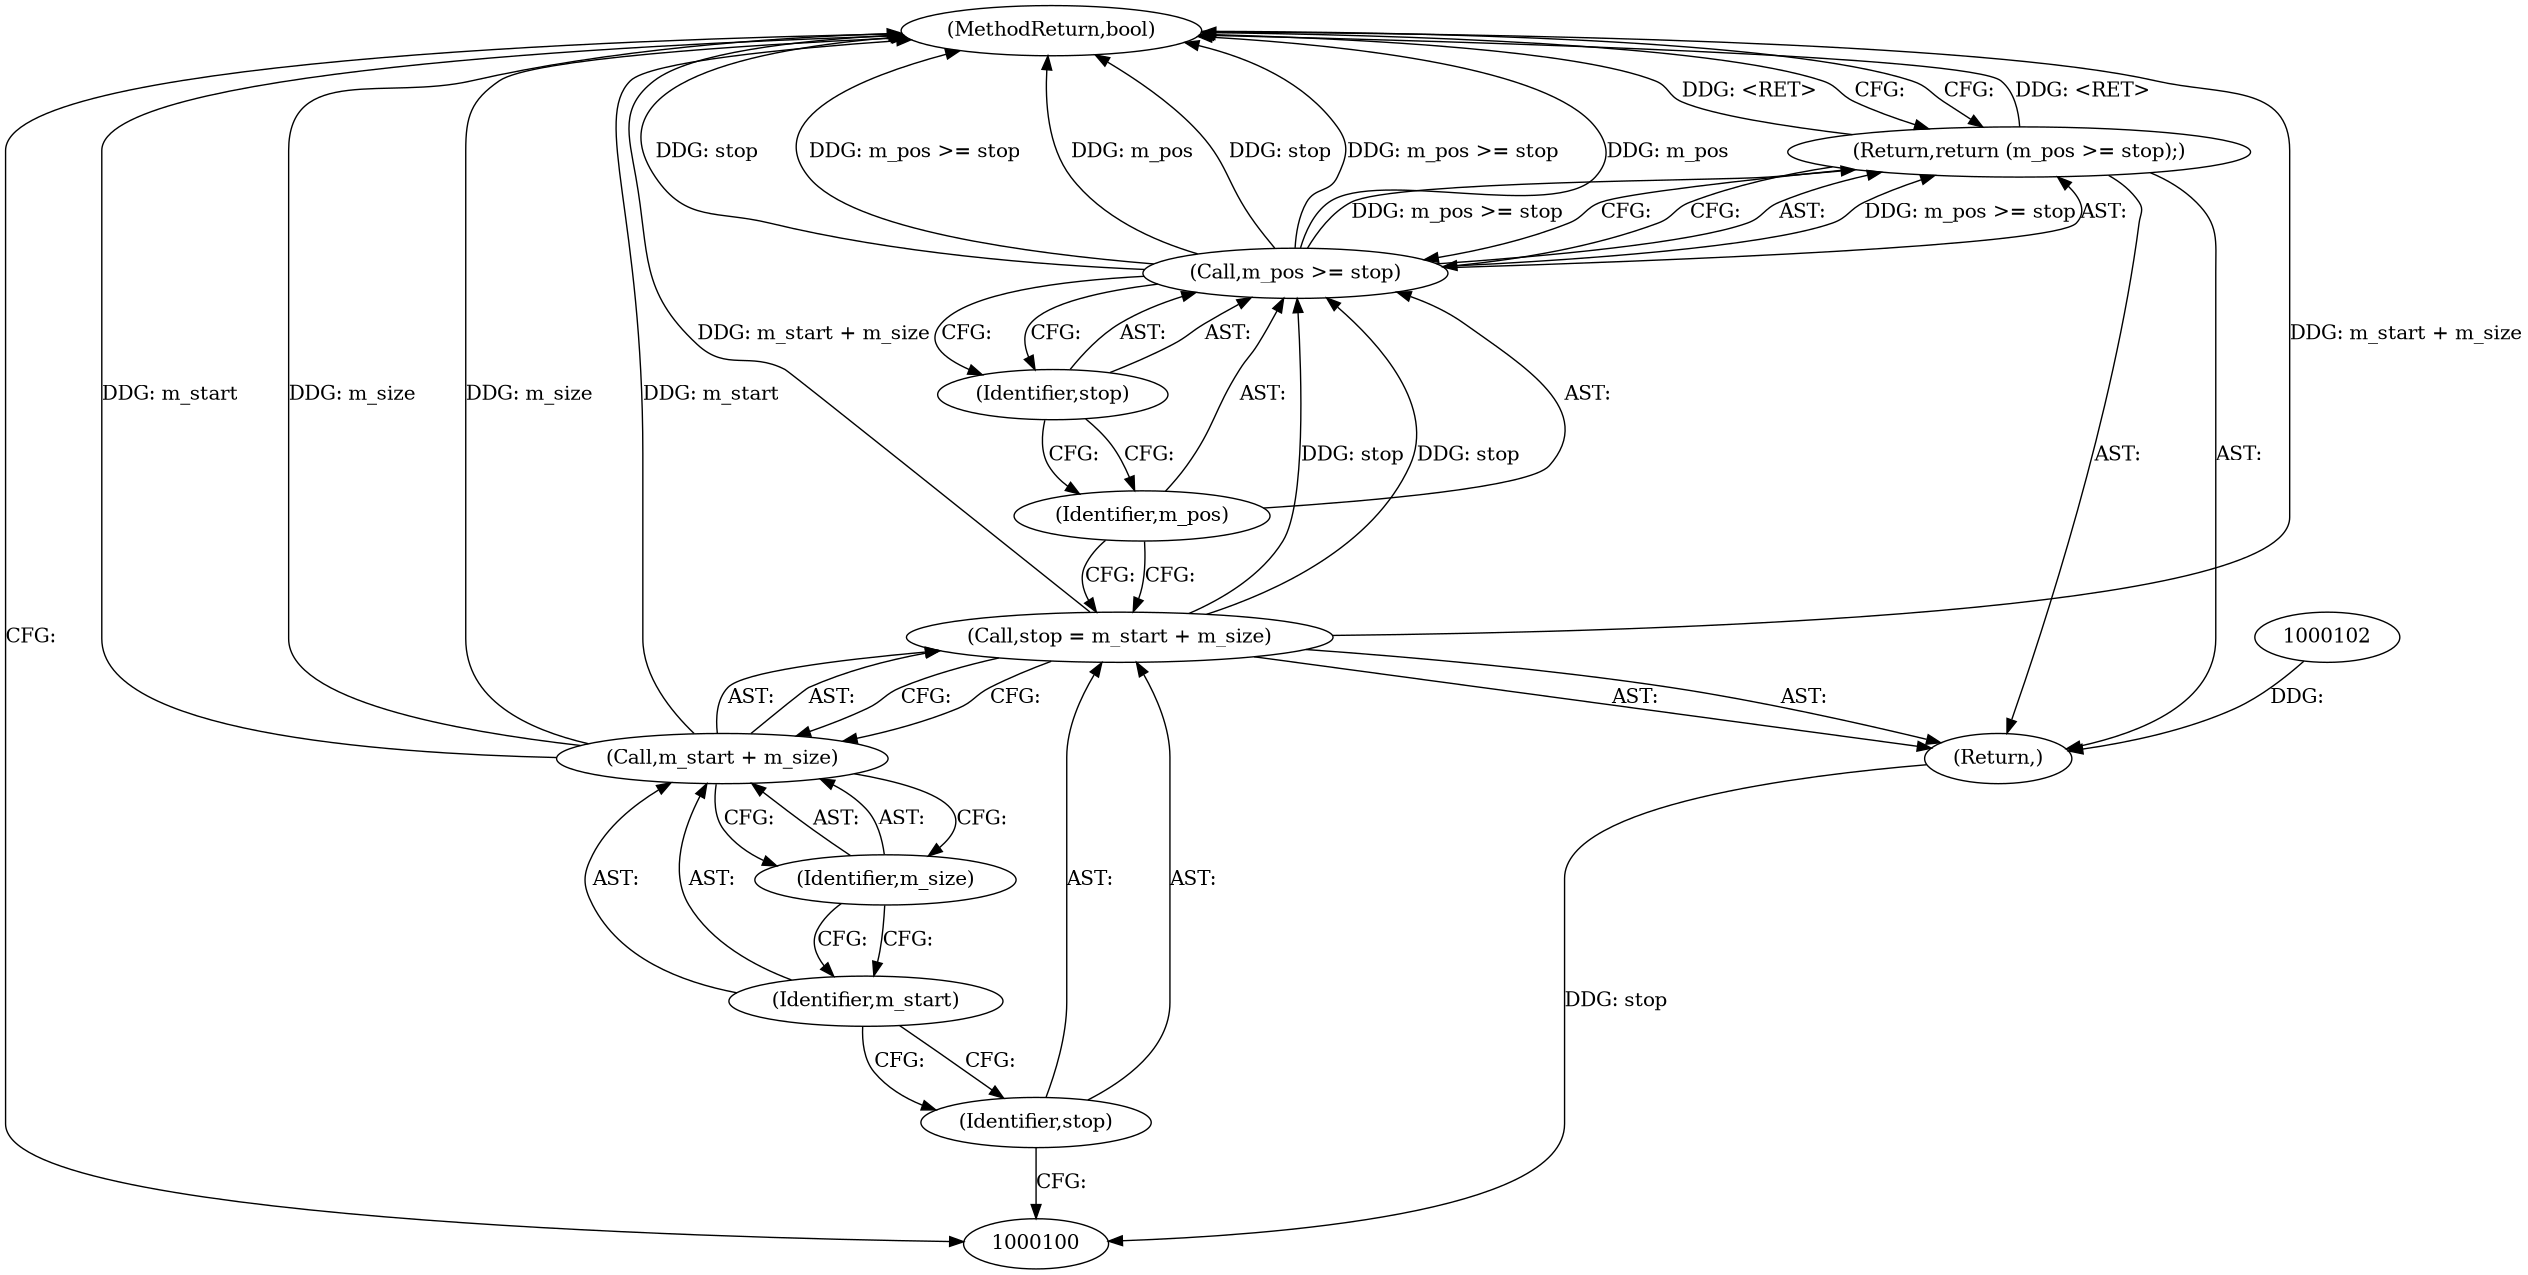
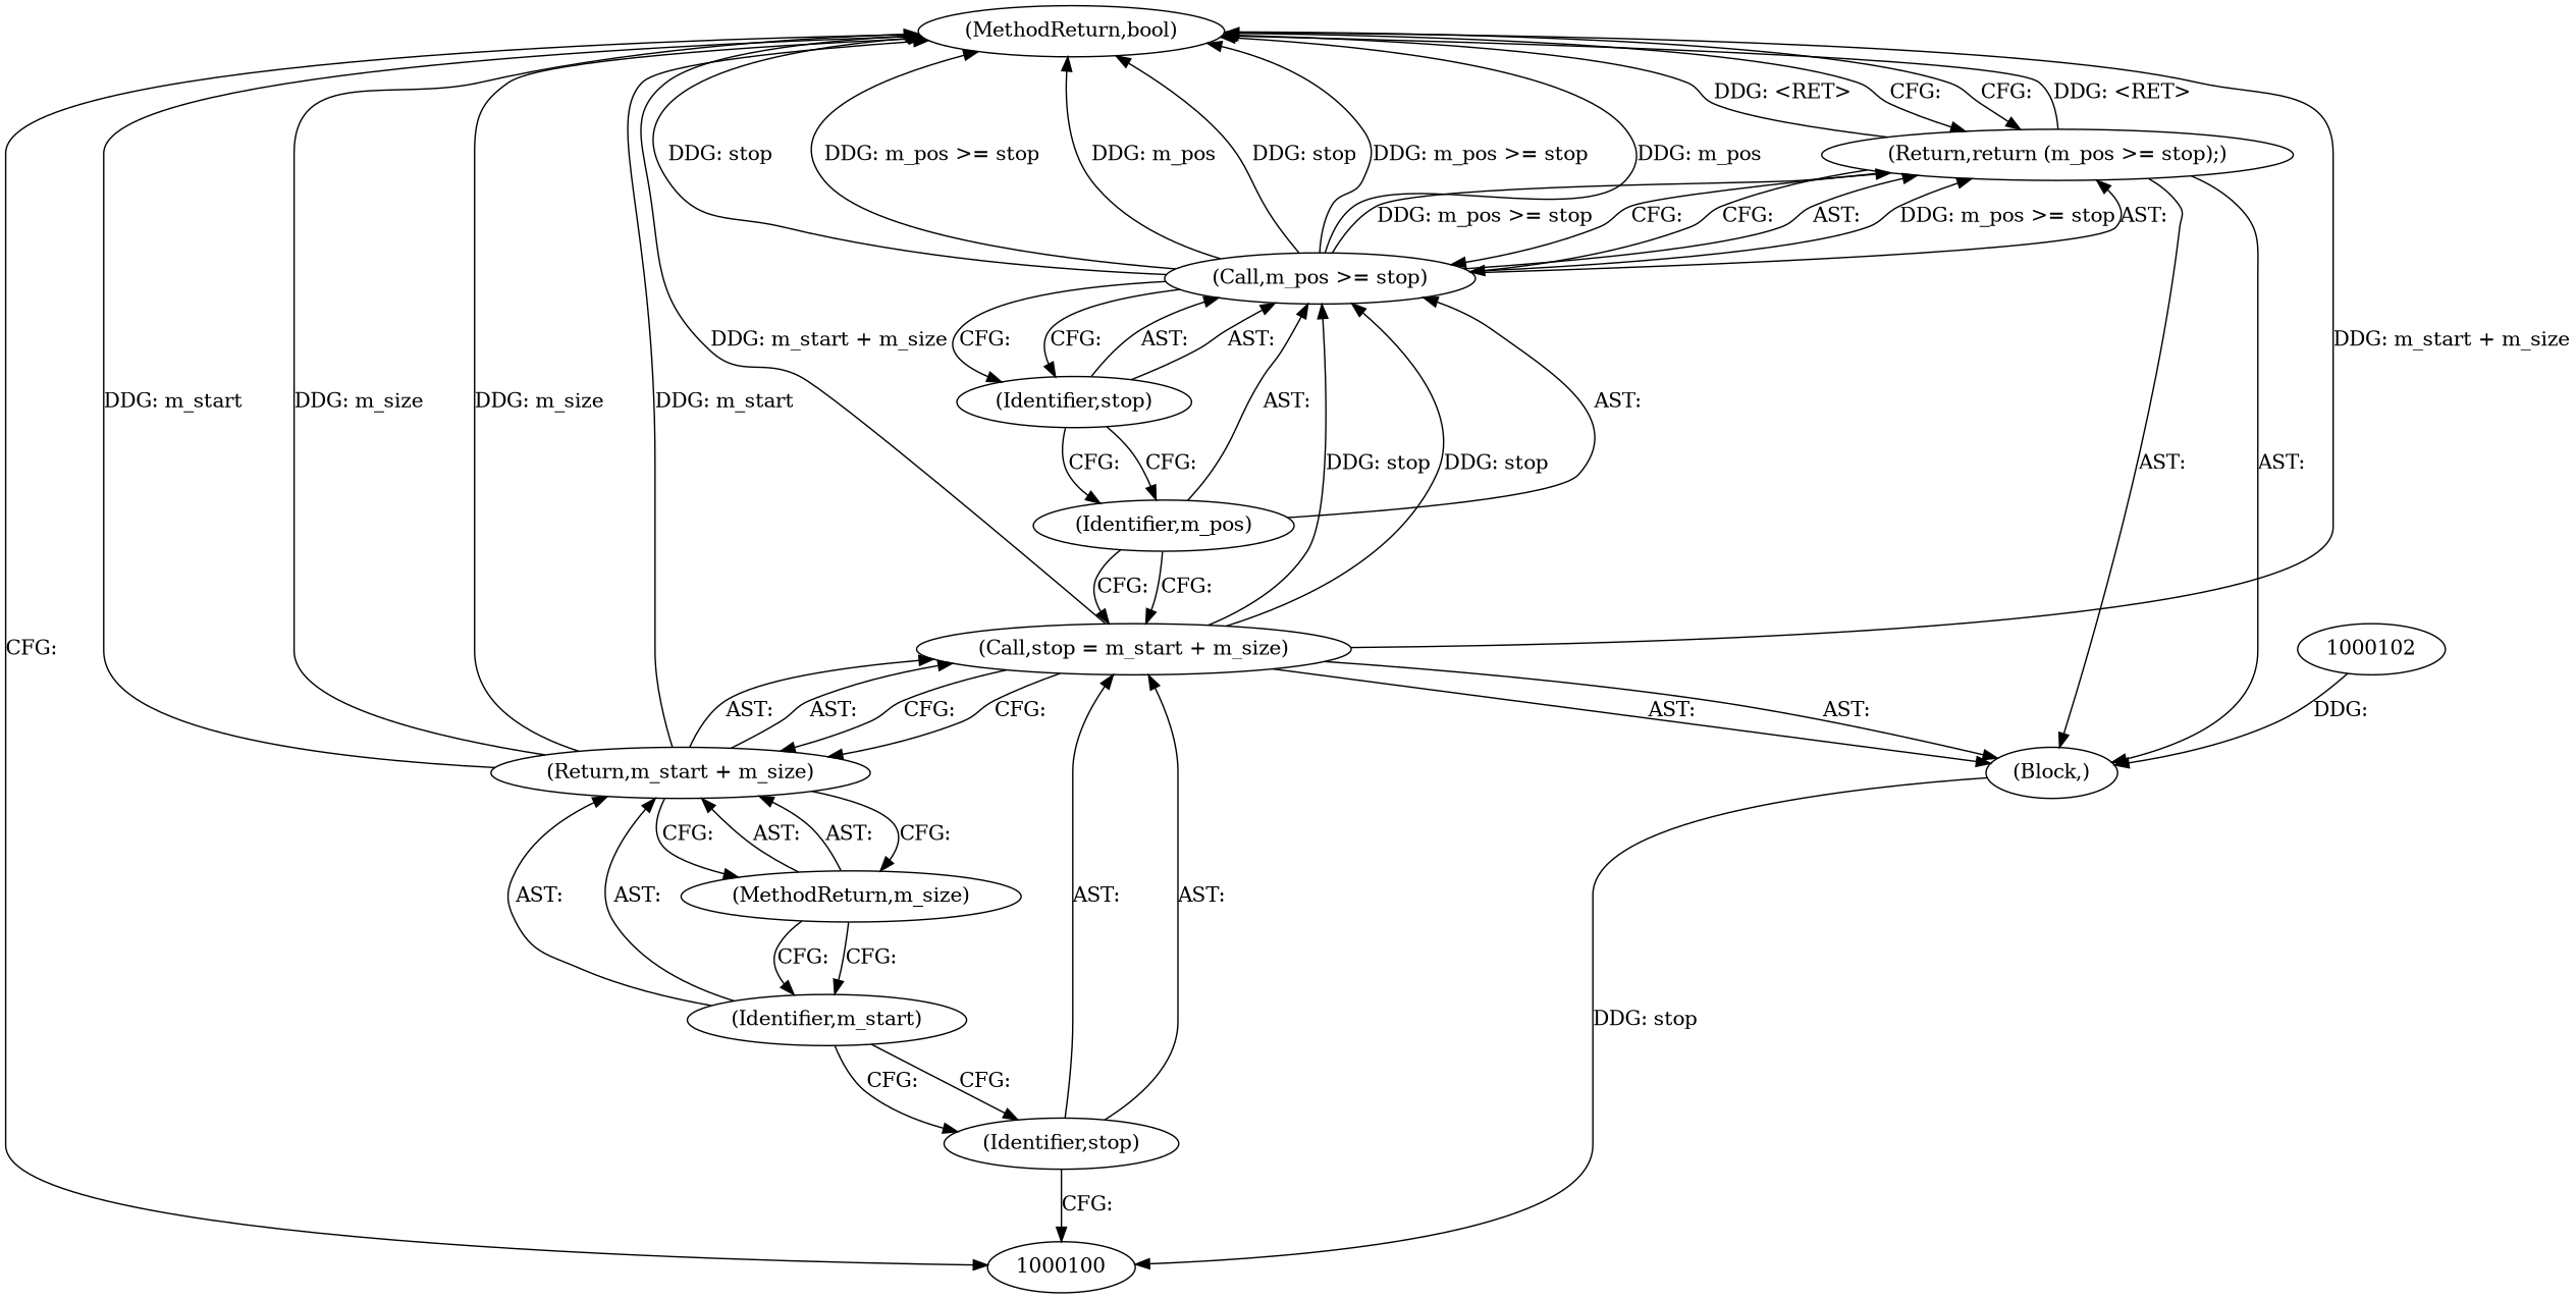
  digraph {
    n1 [label="(MethodReturn,bool)"]
    n2 [label="(Return,return (m_pos >= stop);)"]
    1000100
-   n4 [label="(Return,)"]
+   n4 [label="(Block,)"]
    n5 [label="(Call,m_pos >= stop)"]
    n6 [label="(Call,stop = m_start + m_size)"]
-   n7 [label="(Call,m_start + m_size)"]
-   n8 [label="(Identifier,m_size)"]
+   n7 [label="(Return,m_start + m_size)"]
+   n8 [label="(MethodReturn,m_size)"]
    n9 [label="(Identifier,stop)"]
    n10 [label="(Identifier,stop)"]
    n11 [label="(Identifier,m_start)"]
    n12 [label="(Identifier,m_pos)"]
    1000102
    n1 -> n2 [label="CFG: "]
    n1 -> n2 [label="CFG: "]
    n1 -> 1000100 [label="CFG: "]
    n2 -> n1 [label="DDG: <RET>"]
    n2 -> n1 [label="DDG: <RET>"]
    n2 -> n4 [label="AST: "]
    n2 -> n4 [label="AST: "]
    n2 -> n5 [label="CFG: "]
    n2 -> n5 [label="CFG: "]
    n4 -> 1000100 [label="DDG: stop"]
    n5 -> n1 [label="DDG: m_pos"]
    n5 -> n1 [label="DDG: stop"]
    n5 -> n1 [label="DDG: m_pos >= stop"]
    n5 -> n1 [label="DDG: m_pos"]
    n5 -> n1 [label="DDG: stop"]
    n5 -> n1 [label="DDG: m_pos >= stop"]
    n5 -> n2 [label="AST: "]
    n5 -> n2 [label="DDG: m_pos >= stop"]
    n5 -> n2 [label="AST: "]
    n5 -> n2 [label="DDG: m_pos >= stop"]
    n5 -> n9 [label="CFG: "]
    n5 -> n9 [label="CFG: "]
    n6 -> n1 [label="DDG: m_start + m_size"]
    n6 -> n1 [label="DDG: m_start + m_size"]
    n6 -> n4 [label="AST: "]
    n6 -> n4 [label="AST: "]
    n6 -> n5 [label="DDG: stop"]
    n6 -> n5 [label="DDG: stop"]
    n6 -> n7 [label="CFG: "]
    n6 -> n7 [label="CFG: "]
    n7 -> n1 [label="DDG: m_size"]
    n7 -> n1 [label="DDG: m_start"]
    n7 -> n1 [label="DDG: m_size"]
    n7 -> n1 [label="DDG: m_start"]
    n7 -> n6 [label="AST: "]
    n7 -> n6 [label="AST: "]
    n7 -> n8 [label="CFG: "]
    n7 -> n8 [label="CFG: "]
    n8 -> n7 [label="AST: "]
    n8 -> n7 [label="AST: "]
    n8 -> n11 [label="CFG: "]
    n8 -> n11 [label="CFG: "]
    n9 -> n5 [label="AST: "]
    n9 -> n5 [label="AST: "]
    n9 -> n12 [label="CFG: "]
    n9 -> n12 [label="CFG: "]
    n10 -> 1000100 [label="CFG: "]
    n10 -> n6 [label="AST: "]
    n10 -> n6 [label="AST: "]
    n11 -> n7 [label="AST: "]
    n11 -> n7 [label="AST: "]
    n11 -> n10 [label="CFG: "]
    n11 -> n10 [label="CFG: "]
    n12 -> n5 [label="AST: "]
    n12 -> n5 [label="AST: "]
    n12 -> n6 [label="CFG: "]
    n12 -> n6 [label="CFG: "]
    1000102 -> n4 [label="DDG: "]
  }
